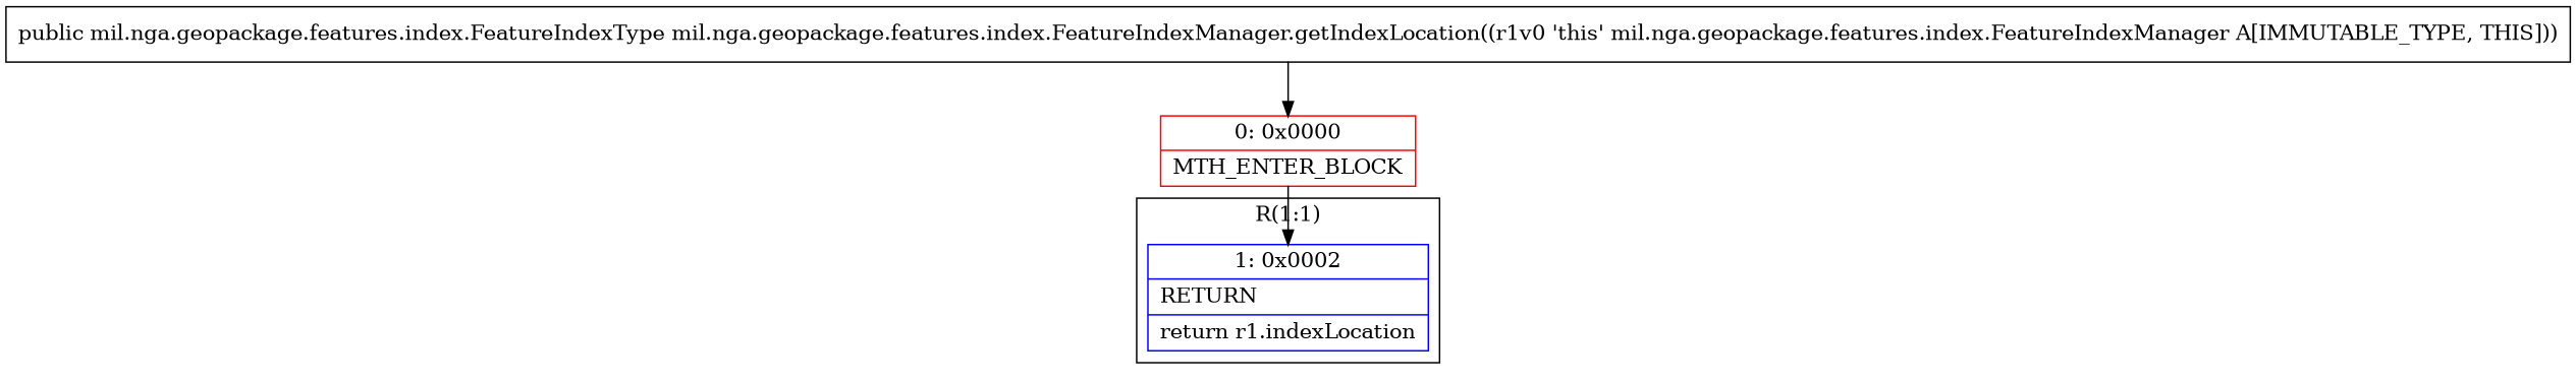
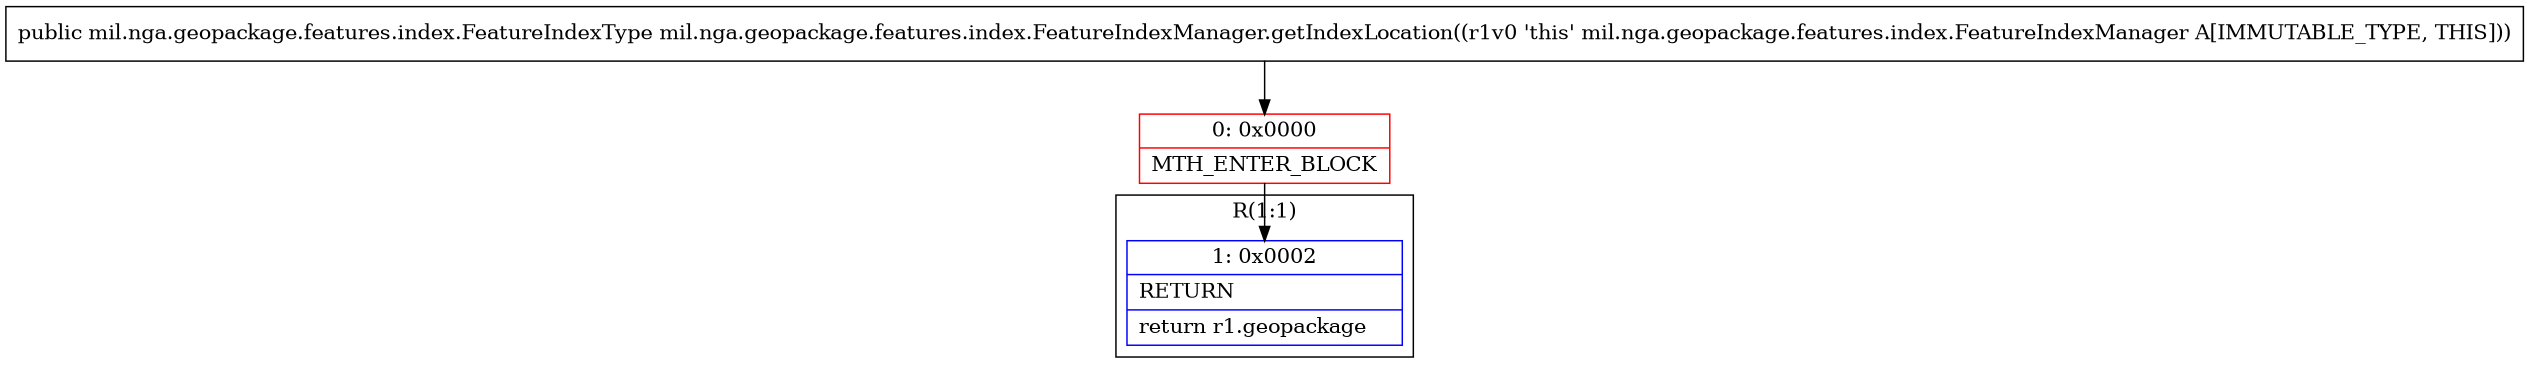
  digraph {
    node [shape=record]
-   n1 [color=blue label="{1\:\ 0x0002|RETURN\l|return r1.indexLocation\l}"]
+   n1 [color=blue label="{1\:\ 0x0002|RETURN\l|return r1.geopackage\l}"]
    n2 [color=red label="{0\:\ 0x0000|MTH_ENTER_BLOCK\l}"]
    n3 [label="{public mil.nga.geopackage.features.index.FeatureIndexType mil.nga.geopackage.features.index.FeatureIndexManager.getIndexLocation((r1v0 'this' mil.nga.geopackage.features.index.FeatureIndexManager A[IMMUTABLE_TYPE, THIS])) }"]
    subgraph cluster_1 {
      label="R(1:1)"
      n1
    }
    n2 -> n1
    n3 -> n2
  }
